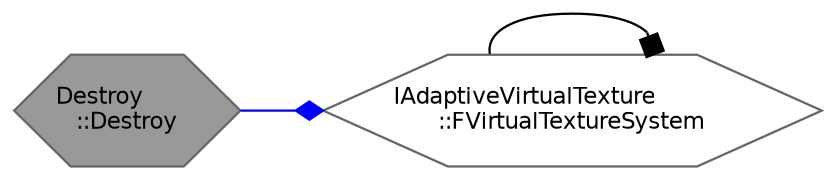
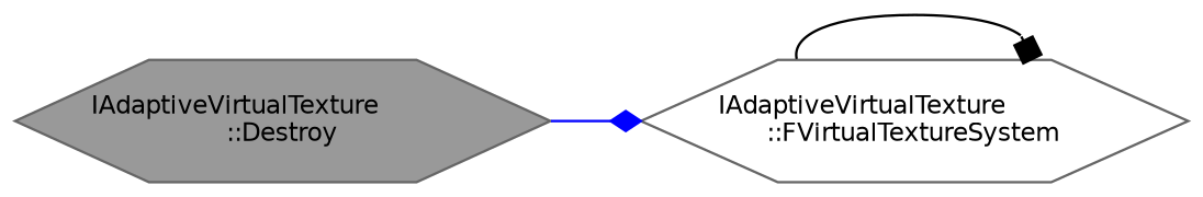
  digraph {
    rankdir=LR
    fontname="DejaVu Sans"
    node [fontname="DejaVu Sans" fontsize=10 shape=hexagon style=filled]
    edge [fontname="DejaVu Sans" fontsize=10 labelfontname=Helvetica labelfontsize=10 style=solid]
-   n1 [color=gray40 fillcolor=grey60 fontcolor=black height=0.2 label="Destroy\l::Destroy" width=0.4]
+   n1 [color=gray40 fillcolor=grey60 fontcolor=black height=0.2 label="IAdaptiveVirtualTexture\l::Destroy" width=0.4]
    n2 [color=grey40 fillcolor=white height=0.2 label="IAdaptiveVirtualTexture\l::FVirtualTextureSystem" width=0.4]
    n1 -> n2 [color=blue arrowhead=diamond]
    n2 -> n2 [color=black arrowhead=box]
  }
